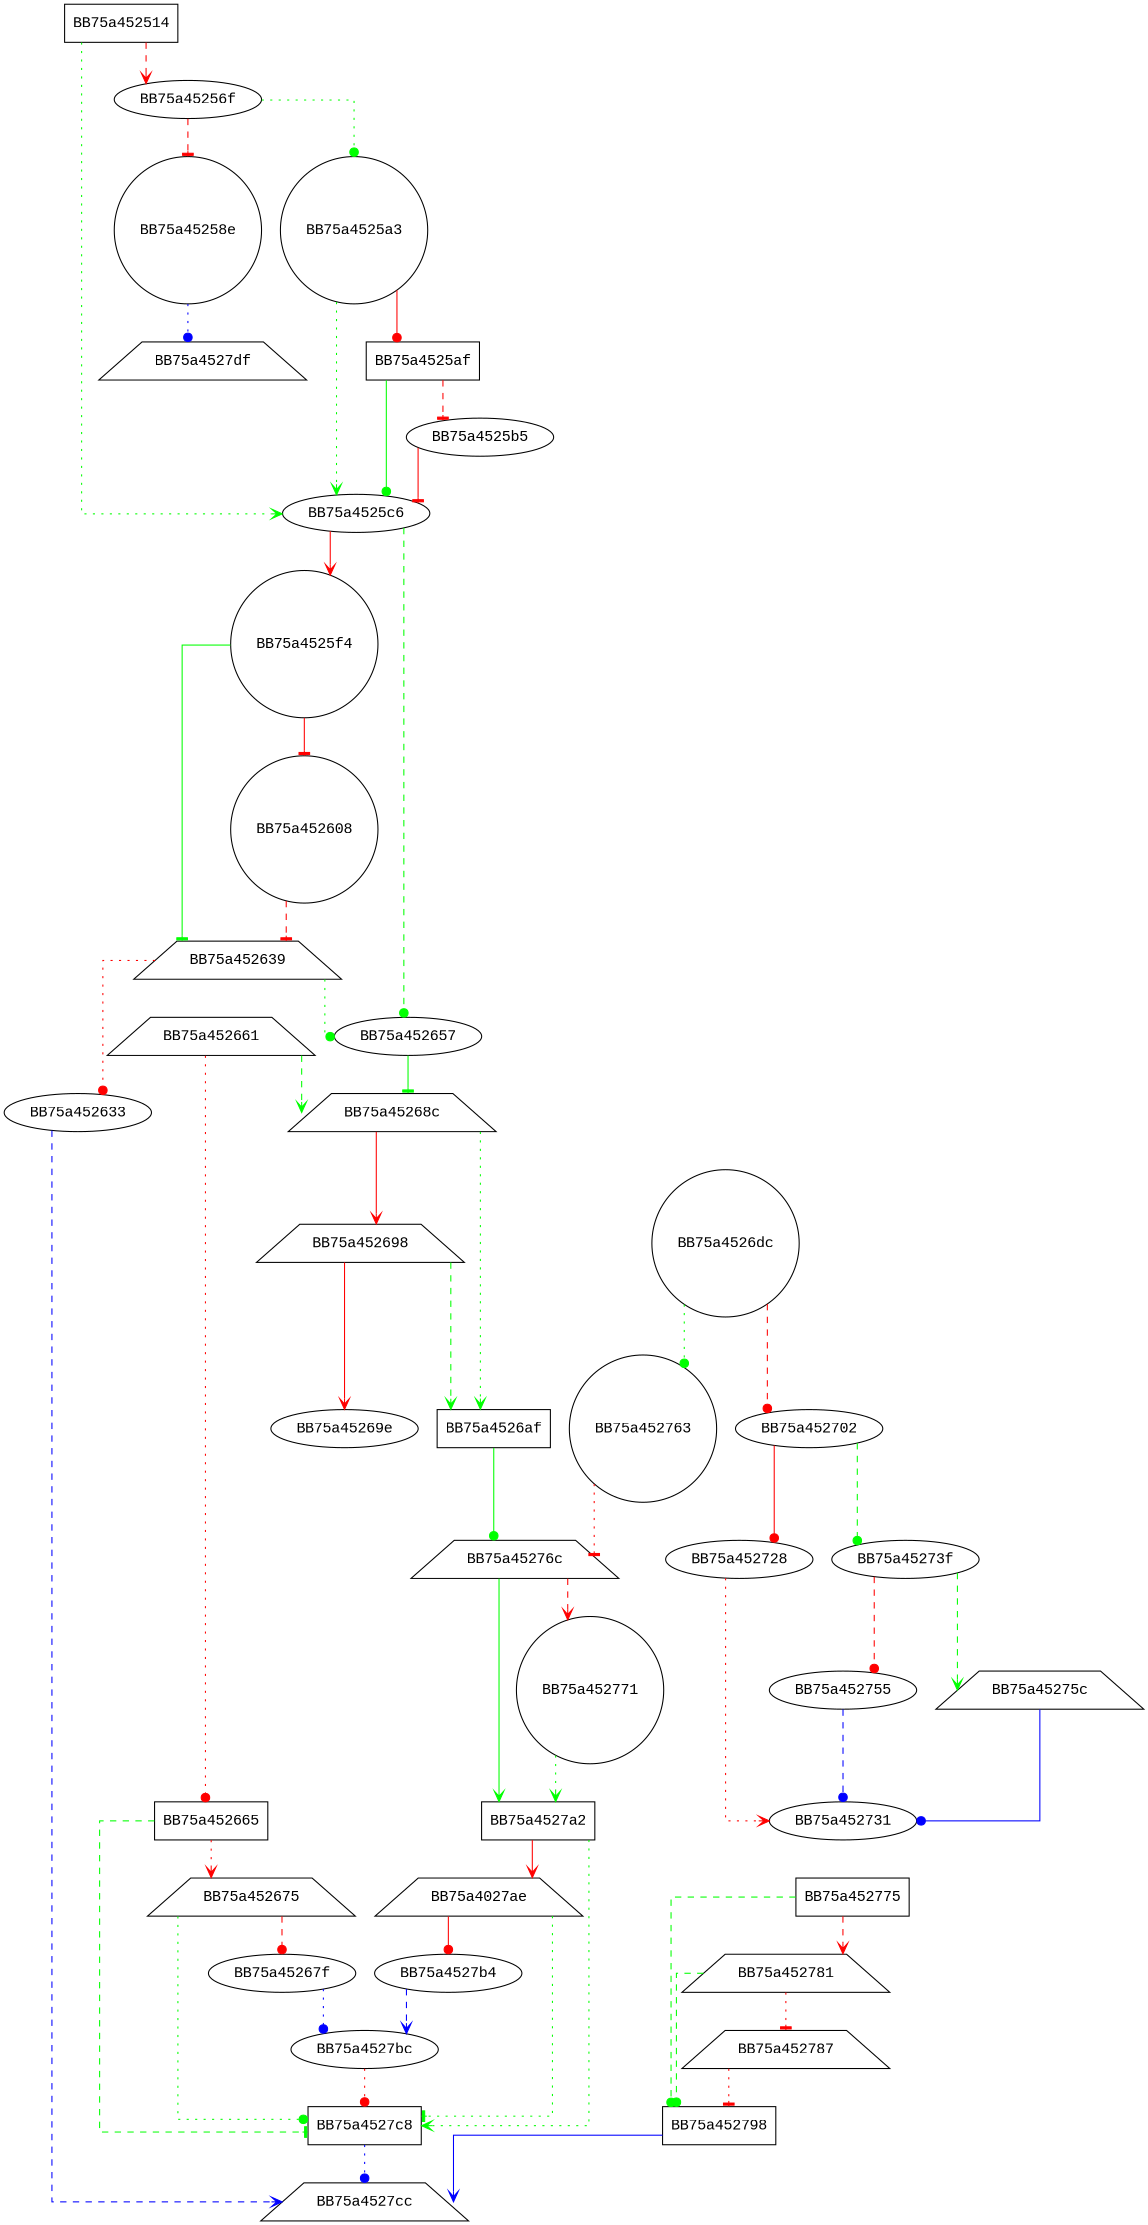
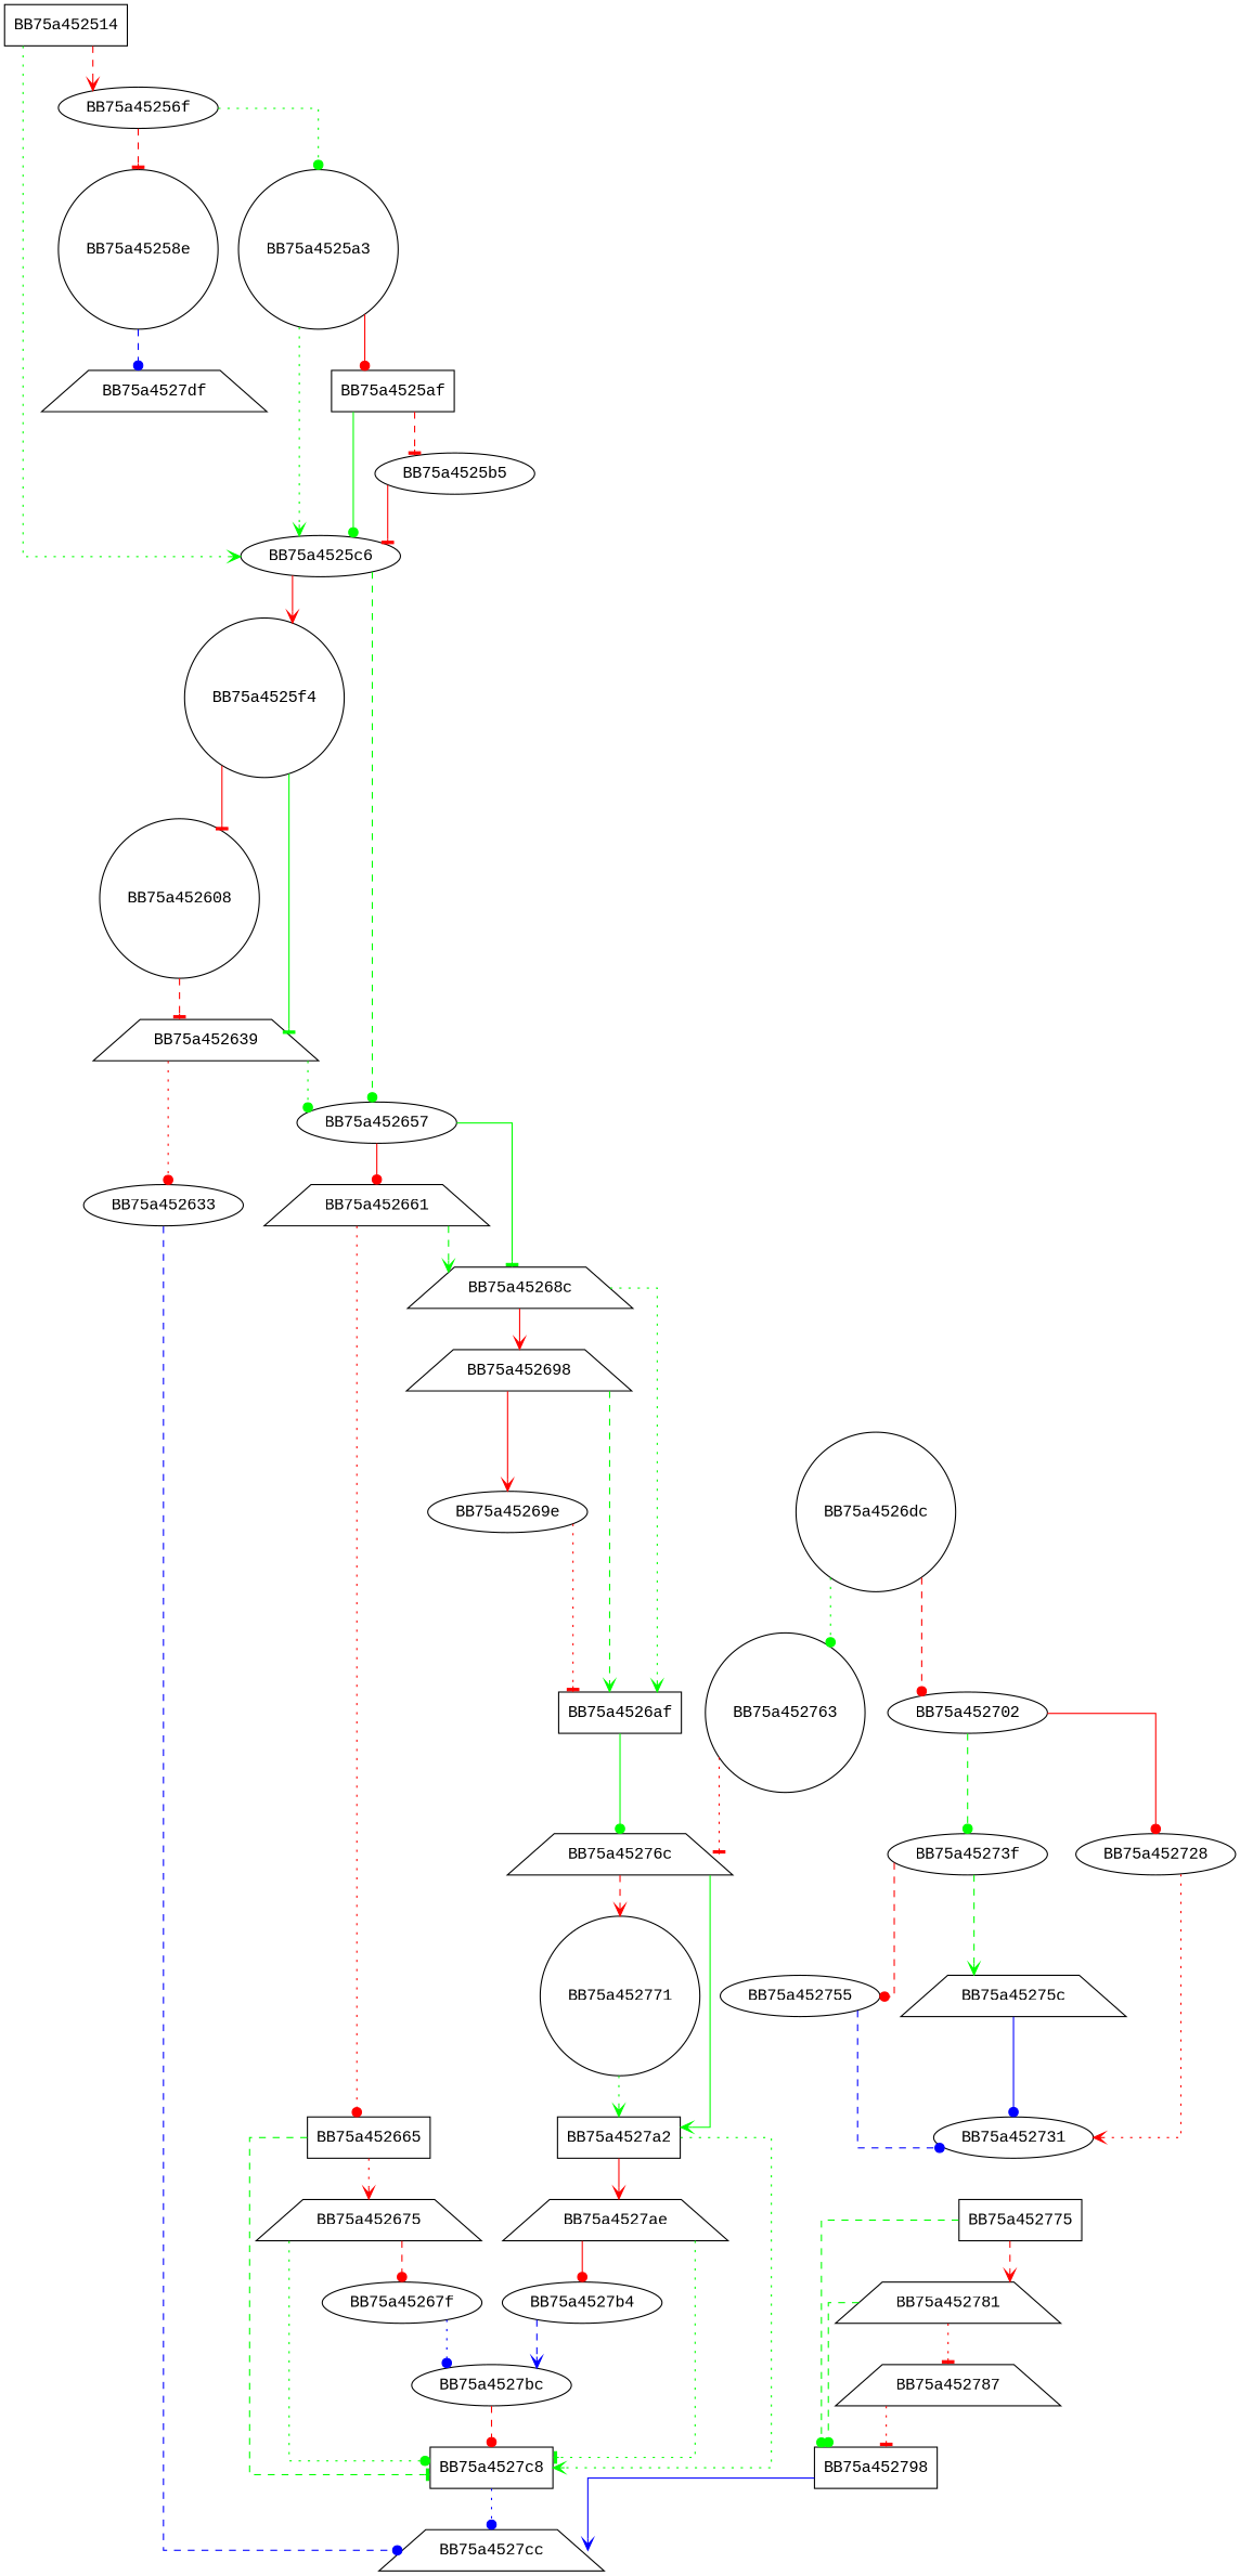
  digraph {
    fontname="Liberation Mono"
    splines=ortho
    node [fontname="Liberation Mono" shape=ellipse]
    edge [arrowhead=dot color=red fontname="Liberation Mono" style=dotted]
    BB75a452514 [shape=box]
    BB75a4525c6
    BB75a45256f
    BB75a452657
    BB75a4525f4 [shape=circle]
    BB75a4525a3 [shape=circle]
    BB75a45258e [shape=circle]
    BB75a45268c [shape=trapezium]
    BB75a452661 [shape=trapezium]
    n10 [label=BB75a452639 shape=trapezium]
    BB75a452608 [shape=circle]
    BB75a4525af [shape=box]
    BB75a4527df [shape=trapezium]
    BB75a4525b5
    BB75a4526af [shape=box]
    BB75a452698 [shape=trapezium]
    BB75a452665 [shape=box]
    BB75a452633
    BB75a4527cc [shape=trapezium]
    BB75a45276c [shape=trapezium]
    BB75a45269e
    BB75a4527c8 [shape=box]
    BB75a452675 [shape=trapezium]
    BB75a45267f
    BB75a4527bc
    BB75a4527a2 [shape=box]
    BB75a452771 [shape=circle]
    BB75a4526dc [shape=circle]
    BB75a452763 [shape=circle]
    BB75a452702
-   BB75a4527ae [shape=trapezium label=BB75a4027ae]
+   BB75a4527ae [shape=trapezium]
    BB75a45273f
    BB75a452728
    BB75a45275c [shape=trapezium]
    BB75a452755
    BB75a452731
    BB75a4527b4
    BB75a452775 [shape=box]
    BB75a452798 [shape=box]
    BB75a452781 [shape=trapezium]
    BB75a452787 [shape=trapezium]
    BB75a452514 -> BB75a4525c6 [arrowhead=vee color=green]
    BB75a452514 -> BB75a45256f [arrowhead=vee style=dashed]
    BB75a4525c6 -> BB75a452657 [color=green style=dashed]
    BB75a4525c6 -> BB75a4525f4 [arrowhead=vee style=solid]
    BB75a45256f -> BB75a4525a3 [color=green]
    BB75a45256f -> BB75a45258e [arrowhead=tee style=dashed]
    BB75a452657 -> BB75a45268c [arrowhead=tee color=green style=solid]
+   BB75a452657 -> BB75a452661 [style=solid]
    BB75a4525f4 -> n10 [arrowhead=tee color=green style=solid]
    BB75a4525f4 -> BB75a452608 [arrowhead=tee style=solid]
    BB75a4525a3 -> BB75a4525c6 [arrowhead=vee color=green]
    BB75a4525a3 -> BB75a4525af [style=solid]
-   BB75a45258e -> BB75a4527df [color=blue]
+   BB75a45258e -> BB75a4527df [color=blue style=dashed]
    BB75a45268c -> BB75a4526af [arrowhead=vee color=green]
    BB75a45268c -> BB75a452698 [arrowhead=vee style=solid]
    BB75a452661 -> BB75a45268c [arrowhead=vee color=green style=dashed]
    BB75a452661 -> BB75a452665
    n10 -> BB75a452657 [color=green]
    n10 -> BB75a452633
    BB75a452608 -> n10 [arrowhead=tee style=dashed]
    BB75a4525af -> BB75a4525c6 [color=green style=solid]
    BB75a4525af -> BB75a4525b5 [arrowhead=tee style=dashed]
    BB75a4525b5 -> BB75a4525c6 [arrowhead=tee style=solid]
    BB75a4526af -> BB75a45276c [color=green style=solid]
    BB75a452698 -> BB75a4526af [arrowhead=vee color=green style=dashed]
    BB75a452698 -> BB75a45269e [arrowhead=vee style=solid]
    BB75a452665 -> BB75a4527c8 [arrowhead=tee color=green style=dashed]
    BB75a452665 -> BB75a452675 [arrowhead=vee]
-   BB75a452633 -> BB75a4527cc [arrowhead=vee color=blue style=dashed]
+   BB75a452633 -> BB75a4527cc [color=blue style=dashed]
    BB75a45276c -> BB75a4527a2 [arrowhead=vee color=green style=solid]
    BB75a45276c -> BB75a452771 [arrowhead=vee style=dashed]
+   BB75a45269e -> BB75a4526af [arrowhead=tee]
    BB75a4527c8 -> BB75a4527cc [color=blue]
    BB75a452675 -> BB75a4527c8 [color=green]
    BB75a452675 -> BB75a45267f [style=dashed]
    BB75a45267f -> BB75a4527bc [color=blue]
-   BB75a4527bc -> BB75a4527c8
+   BB75a4527bc -> BB75a4527c8 [style=dashed]
    BB75a4527a2 -> BB75a4527c8 [arrowhead=vee color=green]
    BB75a4527a2 -> BB75a4527ae [arrowhead=vee style=solid]
    BB75a452771 -> BB75a4527a2 [arrowhead=vee color=green]
    BB75a4526dc -> BB75a452763 [color=green]
    BB75a4526dc -> BB75a452702 [style=dashed]
    BB75a452763 -> BB75a45276c [arrowhead=tee]
    BB75a452702 -> BB75a45273f [color=green style=dashed]
    BB75a452702 -> BB75a452728 [style=solid]
    BB75a4527ae -> BB75a4527c8 [arrowhead=tee color=green]
    BB75a4527ae -> BB75a4527b4 [style=solid]
    BB75a45273f -> BB75a45275c [arrowhead=vee color=green style=dashed]
    BB75a45273f -> BB75a452755 [style=dashed]
    BB75a452728 -> BB75a452731 [arrowhead=vee]
    BB75a45275c -> BB75a452731 [color=blue style=solid]
    BB75a452755 -> BB75a452731 [color=blue style=dashed]
    BB75a4527b4 -> BB75a4527bc [arrowhead=vee color=blue style=dashed]
    BB75a452775 -> BB75a452798 [color=green style=dashed]
    BB75a452775 -> BB75a452781 [arrowhead=vee style=dashed]
    BB75a452798 -> BB75a4527cc [arrowhead=vee color=blue style=solid]
    BB75a452781 -> BB75a452798 [color=green style=dashed]
    BB75a452781 -> BB75a452787 [arrowhead=tee]
    BB75a452787 -> BB75a452798 [arrowhead=tee]
  }
